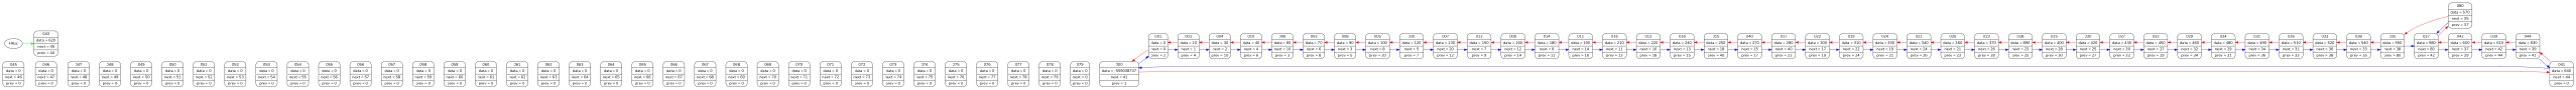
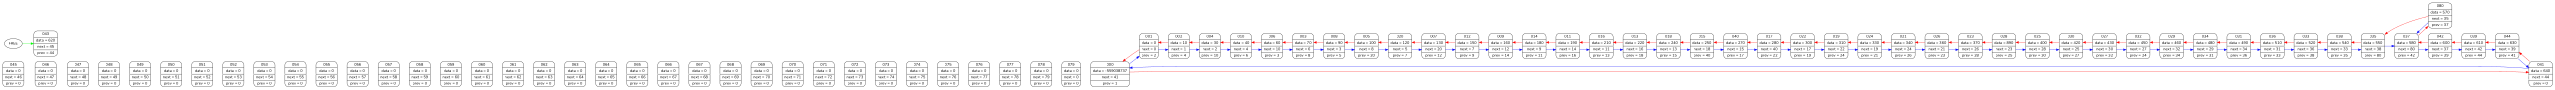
  digraph {
    fontname=Nunito
    rankdir=LR
    node [fontname=Nunito shape=Mrecord]
    edge [color=white fontname=Nunito weight=1000]
    n1 [label=" {000} | {data = -559038737} | {next = 41} |{ prev = 1 }"]
    n2 [label=" {001} | {data = 0} | {next = 0} |{ prev = 2 }"]
    n3 [label=" {041} | {data = 640} | {next = 44} |{ prev = 0 }"]
    n4 [label=" {002} | {data = 10} | {next = 1} |{ prev = 4 }"]
    n5 [label=" {044} | {data = 630} | {next = 39} |{ prev = 41 }"]
    n6 [label=" {004} | {data = 30} | {next = 2} |{ prev = 10 }"]
    n7 [label=" {010} | {data = 40} | {next = 4} |{ prev = 6 }"]
    n8 [label=" {003} | {data = 70} | {next = 6} |{ prev = 8 }"]
    n9 [label=" {006} | {data = 60} | {next = 10} |{ prev = 3 }"]
    n10 [label=" {008} | {data = 90} | {next = 3} |{ prev = 5 }"]
    n11 [label=" {005} | {data = 100} | {next = 8} |{ prev = 20 }"]
    n12 [label=" {020} | {data = 120} | {next = 5} |{ prev = 7 }"]
    n13 [label=" {007} | {data = 130} | {next = 20} |{ prev = 12 }"]
    n14 [label=" {012} | {data = 150} | {next = 7} |{ prev = 9 }"]
    n15 [label=" {009} | {data = 160} | {next = 12} |{ prev = 14 }"]
    n16 [label=" {014} | {data = 180} | {next = 9} |{ prev = 11 }"]
    n17 [label=" {011} | {data = 190} | {next = 14} |{ prev = 16 }"]
    n18 [label=" {016} | {data = 210} | {next = 11} |{ prev = 13 }"]
    n19 [label=" {013} | {data = 220} | {next = 16} |{ prev = 18 }"]
    n20 [label=" {018} | {data = 240} | {next = 13} |{ prev = 15 }"]
    n21 [label=" {015} | {data = 250} | {next = 18} |{ prev = 40 }"]
    n22 [label=" {040} | {data = 270} | {next = 15} |{ prev = 17 }"]
    n23 [label=" {017} | {data = 280} | {next = 40} |{ prev = 22 }"]
    n24 [label=" {022} | {data = 300} | {next = 17} |{ prev = 19 }"]
    n25 [label=" {019} | {data = 310} | {next = 22} |{ prev = 24 }"]
    n26 [label=" {024} | {data = 330} | {next = 19} |{ prev = 21 }"]
    n27 [label=" {021} | {data = 340} | {next = 24} |{ prev = 26 }"]
    n28 [label=" {026} | {data = 360} | {next = 21} |{ prev = 23 }"]
    n29 [label=" {023} | {data = 370} | {next = 26} |{ prev = 28 }"]
    n30 [label=" {028} | {data = 890} | {next = 23} |{ prev = 25 }"]
    n31 [label=" {025} | {data = 400} | {next = 28} |{ prev = 30 }"]
    n32 [label=" {030} | {data = 420} | {next = 25} |{ prev = 27 }"]
    n33 [label=" {027} | {data = 430} | {next = 30} |{ prev = 32 }"]
-   n34 [label=" {032} | {data = 450} | {next = 27} |{ prev = 29 }"]
+   n34 [label=" {032} | {data = 450} | {next = 27} |{ prev = 24 }"]
    n35 [label=" {029} | {data = 460} | {next = 32} |{ prev = 34 }"]
    n36 [label=" {034} | {data = 480} | {next = 29} |{ prev = 31 }"]
    n37 [label=" {031} | {data = 490} | {next = 34} |{ prev = 36 }"]
    n38 [label=" {036} | {data = 510} | {next = 31} |{ prev = 33 }"]
    n39 [label=" {033} | {data = 520} | {next = 36} |{ prev = 38 }"]
    n40 [label=" {038} | {data = 540} | {next = 33} |{ prev = 35 }"]
    n41 [label=" {035} | {data = 550} | {next = 38} |{ prev = 80 }"]
    n42 [label=" {037} | {data = 580} | {next = 80} |{ prev = 42 }"]
    n43 [label=" {080} | {data = 570} | {next = 35} |{ prev = 37 }"]
    n44 [label=" {042} | {data = 600} | {next = 37} |{ prev = 39 }"]
    n45 [label=" {039} | {data = 610} | {next = 42} |{ prev = 44 }"]
    n46 [label=" {043} | {data = 620} | {next = 45} |{ prev = 44 }"]
    n47 [label=" {045} | {data = 0} | {next = 46} |{ prev = 0 }"]
    n48 [label=" {046} | {data = 0} | {next = 47} |{ prev = 0 }"]
    n49 [label=" {047} | {data = 0} | {next = 48} |{ prev = 0 }"]
    n50 [label=" {048} | {data = 0} | {next = 49} |{ prev = 0 }"]
    n51 [label=" {049} | {data = 0} | {next = 50} |{ prev = 0 }"]
    n52 [label=" {050} | {data = 0} | {next = 51} |{ prev = 0 }"]
    n53 [label=" {051} | {data = 0} | {next = 52} |{ prev = 0 }"]
    n54 [label=" {052} | {data = 0} | {next = 53} |{ prev = 0 }"]
    n55 [label=" {053} | {data = 0} | {next = 54} |{ prev = 0 }"]
    n56 [label=" {054} | {data = 0} | {next = 55} |{ prev = 0 }"]
    n57 [label=" {055} | {data = 0} | {next = 56} |{ prev = 0 }"]
    n58 [label=" {056} | {data = 0} | {next = 57} |{ prev = 0 }"]
    n59 [label=" {057} | {data = 0} | {next = 58} |{ prev = 0 }"]
    n60 [label=" {058} | {data = 0} | {next = 59} |{ prev = 0 }"]
    n61 [label=" {059} | {data = 0} | {next = 60} |{ prev = 0 }"]
    n62 [label=" {060} | {data = 0} | {next = 61} |{ prev = 0 }"]
    n63 [label=" {061} | {data = 0} | {next = 62} |{ prev = 0 }"]
    n64 [label=" {062} | {data = 0} | {next = 63} |{ prev = 0 }"]
    n65 [label=" {063} | {data = 0} | {next = 64} |{ prev = 0 }"]
    n66 [label=" {064} | {data = 0} | {next = 65} |{ prev = 0 }"]
    n67 [label=" {065} | {data = 0} | {next = 66} |{ prev = 0 }"]
    n68 [label=" {066} | {data = 0} | {next = 67} |{ prev = 0 }"]
    n69 [label=" {067} | {data = 0} | {next = 68} |{ prev = 0 }"]
    n70 [label=" {068} | {data = 0} | {next = 69} |{ prev = 0 }"]
    n71 [label=" {069} | {data = 0} | {next = 70} |{ prev = 0 }"]
    n72 [label=" {070} | {data = 0} | {next = 71} |{ prev = 0 }"]
    n73 [label=" {071} | {data = 0} | {next = 72} |{ prev = 0 }"]
    n74 [label=" {072} | {data = 0} | {next = 73} |{ prev = 0 }"]
    n75 [label=" {073} | {data = 0} | {next = 74} |{ prev = 0 }"]
    n76 [label=" {074} | {data = 0} | {next = 75} |{ prev = 0 }"]
    n77 [label=" {075} | {data = 0} | {next = 76} |{ prev = 0 }"]
    n78 [label=" {076} | {data = 0} | {next = 77} |{ prev = 0 }"]
    n79 [label=" {077} | {data = 0} | {next = 78} |{ prev = 0 }"]
    n80 [label=" {078} | {data = 0} | {next = 79} |{ prev = 0 }"]
    n81 [label=" {079} | {data = 0} | {next = 0} |{ prev = 0 }"]
    FREE [shape=""]
    n1 -> n2 [color=blue weight=""]
    n1 -> n3
    n1 -> n3
    n1 -> n3 [color=red weight=100]
    n2 -> n1
    n2 -> n1 [color=red weight=100]
    n2 -> n4 [color=blue weight=""]
    n3 -> n1 [color=blue weight=""]
    n3 -> n5
    n3 -> n5 [color=red weight=100]
    n4 -> n2
    n4 -> n2 [color=red weight=100]
    n4 -> n6 [color=blue weight=""]
    n5 -> n3 [color=blue weight=""]
    n5 -> n45
    n5 -> n45 [color=red weight=100]
    n6 -> n4
    n6 -> n4 [color=red weight=100]
    n6 -> n7 [color=blue weight=""]
    n7 -> n6
    n7 -> n6 [color=red weight=100]
    n7 -> n9 [color=blue weight=""]
    n8 -> n9
    n8 -> n9 [color=red weight=100]
    n8 -> n10 [color=blue weight=""]
    n9 -> n7
    n9 -> n7 [color=red weight=100]
    n9 -> n8 [color=blue weight=""]
    n10 -> n8
    n10 -> n8 [color=red weight=100]
    n10 -> n11 [color=blue weight=""]
    n11 -> n10
    n11 -> n10 [color=red weight=100]
    n11 -> n12 [color=blue weight=""]
    n12 -> n11
    n12 -> n11 [color=red weight=100]
    n12 -> n13 [color=blue weight=""]
    n13 -> n12
    n13 -> n12 [color=red weight=100]
    n13 -> n14 [color=blue weight=""]
    n14 -> n13
    n14 -> n13 [color=red weight=100]
    n14 -> n15 [color=blue weight=""]
    n15 -> n14
    n15 -> n14 [color=red weight=100]
    n15 -> n16 [color=blue weight=""]
    n16 -> n15
    n16 -> n15 [color=red weight=100]
    n16 -> n17 [color=blue weight=""]
    n17 -> n16
    n17 -> n16 [color=red weight=100]
    n17 -> n18 [color=blue weight=""]
    n18 -> n17
    n18 -> n17 [color=red weight=100]
    n18 -> n19 [color=blue weight=""]
    n19 -> n18
    n19 -> n18 [color=red weight=100]
    n19 -> n20 [color=blue weight=""]
    n20 -> n19
    n20 -> n19 [color=red weight=100]
    n20 -> n21 [color=blue weight=""]
    n21 -> n20
    n21 -> n20 [color=red weight=100]
    n21 -> n22 [color=blue weight=""]
    n22 -> n21
    n22 -> n21 [color=red weight=100]
    n22 -> n23 [color=blue weight=""]
    n23 -> n22
    n23 -> n22 [color=red weight=100]
    n23 -> n24 [color=blue weight=""]
    n24 -> n23
    n24 -> n23 [color=red weight=100]
    n24 -> n25 [color=blue weight=""]
    n25 -> n24
    n25 -> n24 [color=red weight=100]
    n25 -> n26 [color=blue weight=""]
    n26 -> n25
    n26 -> n25 [color=red weight=100]
    n26 -> n27 [color=blue weight=""]
    n27 -> n26
    n27 -> n26 [color=red weight=100]
    n27 -> n28 [color=blue weight=""]
    n28 -> n27
    n28 -> n27 [color=red weight=100]
    n28 -> n29 [color=blue weight=""]
    n29 -> n28
    n29 -> n28 [color=red weight=100]
    n29 -> n30 [color=blue weight=""]
    n30 -> n29
    n30 -> n29 [color=red weight=100]
    n30 -> n31 [color=blue weight=""]
    n31 -> n30
    n31 -> n30 [color=red weight=100]
    n31 -> n32 [color=blue weight=""]
    n32 -> n31
    n32 -> n31 [color=red weight=100]
    n32 -> n33 [color=blue weight=""]
    n33 -> n32
    n33 -> n32 [color=red weight=100]
    n33 -> n34 [color=blue weight=""]
    n34 -> n33
    n34 -> n33 [color=red weight=100]
    n34 -> n35 [color=blue weight=""]
    n35 -> n34
    n35 -> n34 [color=red weight=100]
    n35 -> n36 [color=blue weight=""]
    n36 -> n35
    n36 -> n35 [color=red weight=100]
    n36 -> n37 [color=blue weight=""]
    n37 -> n36
    n37 -> n36 [color=red weight=100]
    n37 -> n38 [color=blue weight=""]
    n38 -> n37
    n38 -> n37 [color=red weight=100]
    n38 -> n39 [color=blue weight=""]
    n39 -> n38
    n39 -> n38 [color=red weight=100]
    n39 -> n40 [color=blue weight=""]
    n40 -> n39
    n40 -> n39 [color=red weight=100]
    n40 -> n41 [color=blue weight=""]
    n41 -> n40
    n41 -> n40 [color=red weight=100]
    n41 -> n42 [color=blue weight=""]
    n42 -> n43
    n42 -> n43 [color=red weight=100]
    n42 -> n44 [color=blue weight=""]
    n43 -> n41
    n43 -> n41 [color=red weight=100]
    n43 -> n42 [color=blue weight=""]
    n44 -> n42
    n44 -> n42 [color=red weight=100]
    n44 -> n45 [color=blue weight=""]
    n45 -> n5 [color=blue weight=""]
    n45 -> n44
    n45 -> n44 [color=red weight=100]
    n47 -> n48
    n48 -> n49
    n49 -> n50
    n50 -> n51
    n51 -> n52
    n52 -> n53
    n53 -> n54
    n54 -> n55
    n55 -> n56
    n56 -> n57
    n57 -> n58
    n58 -> n59
    n59 -> n60
    n60 -> n61
    n61 -> n62
    n62 -> n63
    n63 -> n64
    n64 -> n65
    n65 -> n66
    n66 -> n67
    n67 -> n68
    n68 -> n69
    n69 -> n70
    n70 -> n71
    n71 -> n72
    n72 -> n73
    n73 -> n74
    n74 -> n75
    n75 -> n76
    n76 -> n77
    n77 -> n78
    n78 -> n79
    n79 -> n80
    n80 -> n81
    n81 -> n1
    FREE -> n46 [color=green weight=""]
  }
